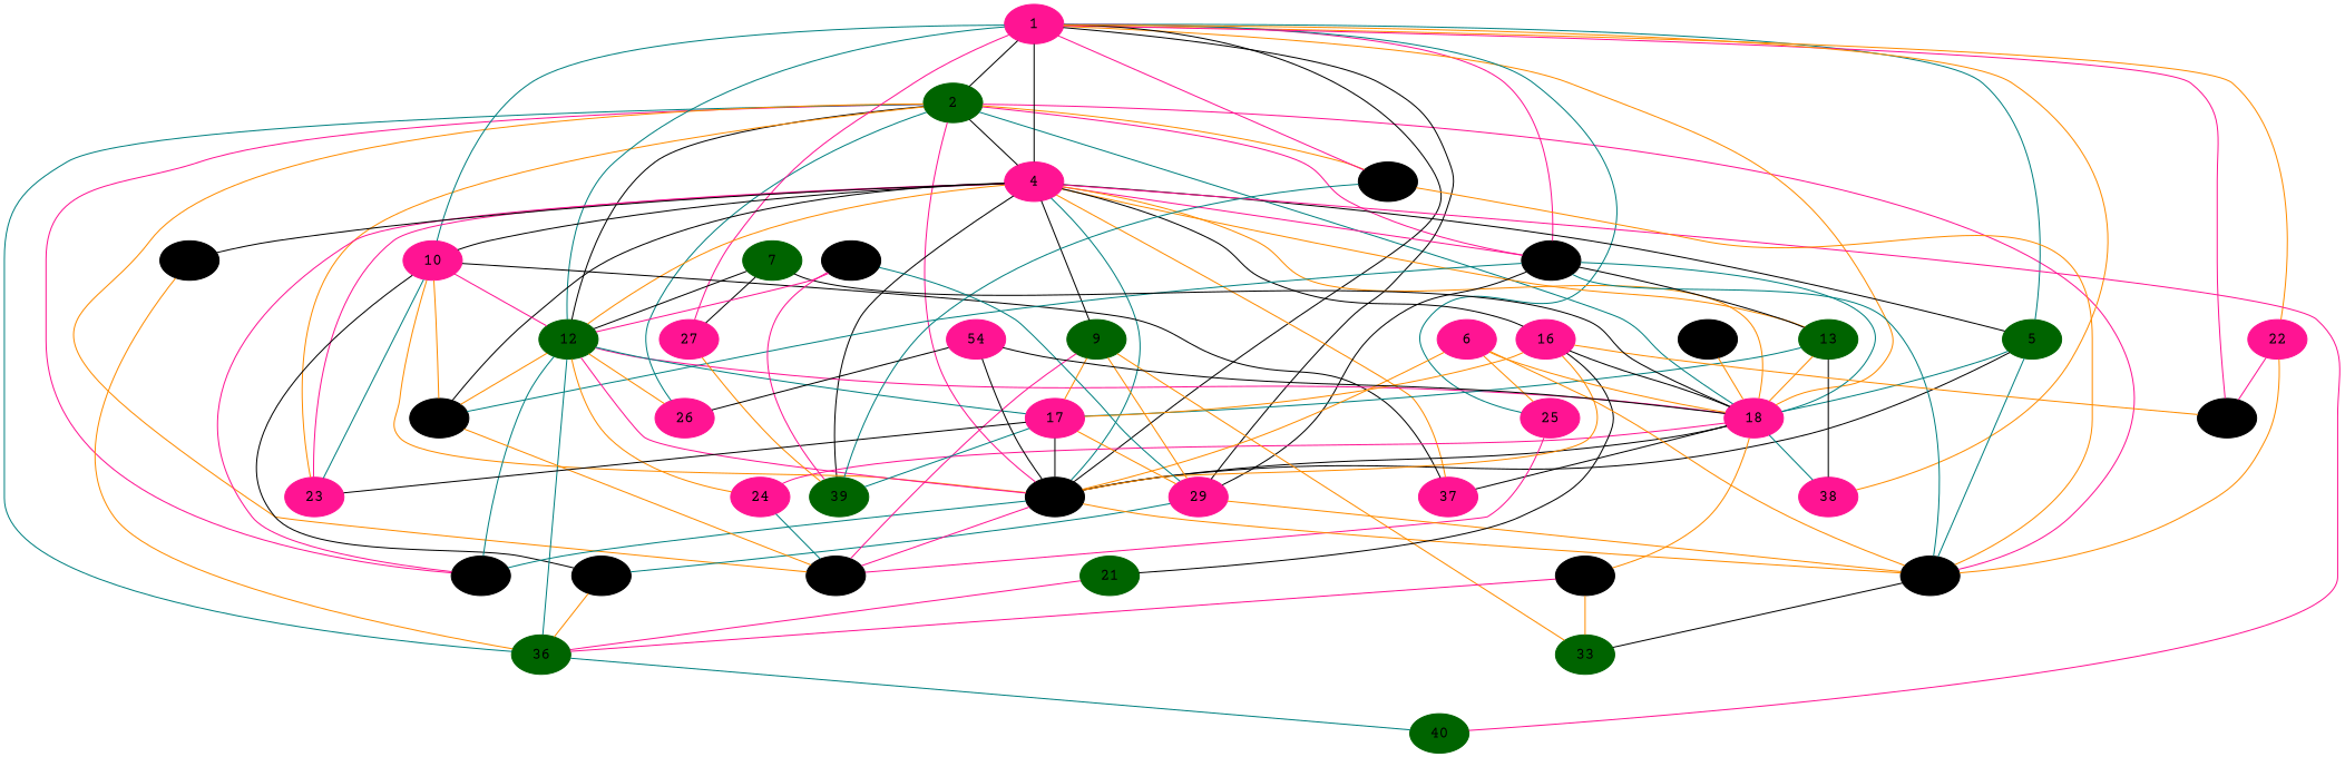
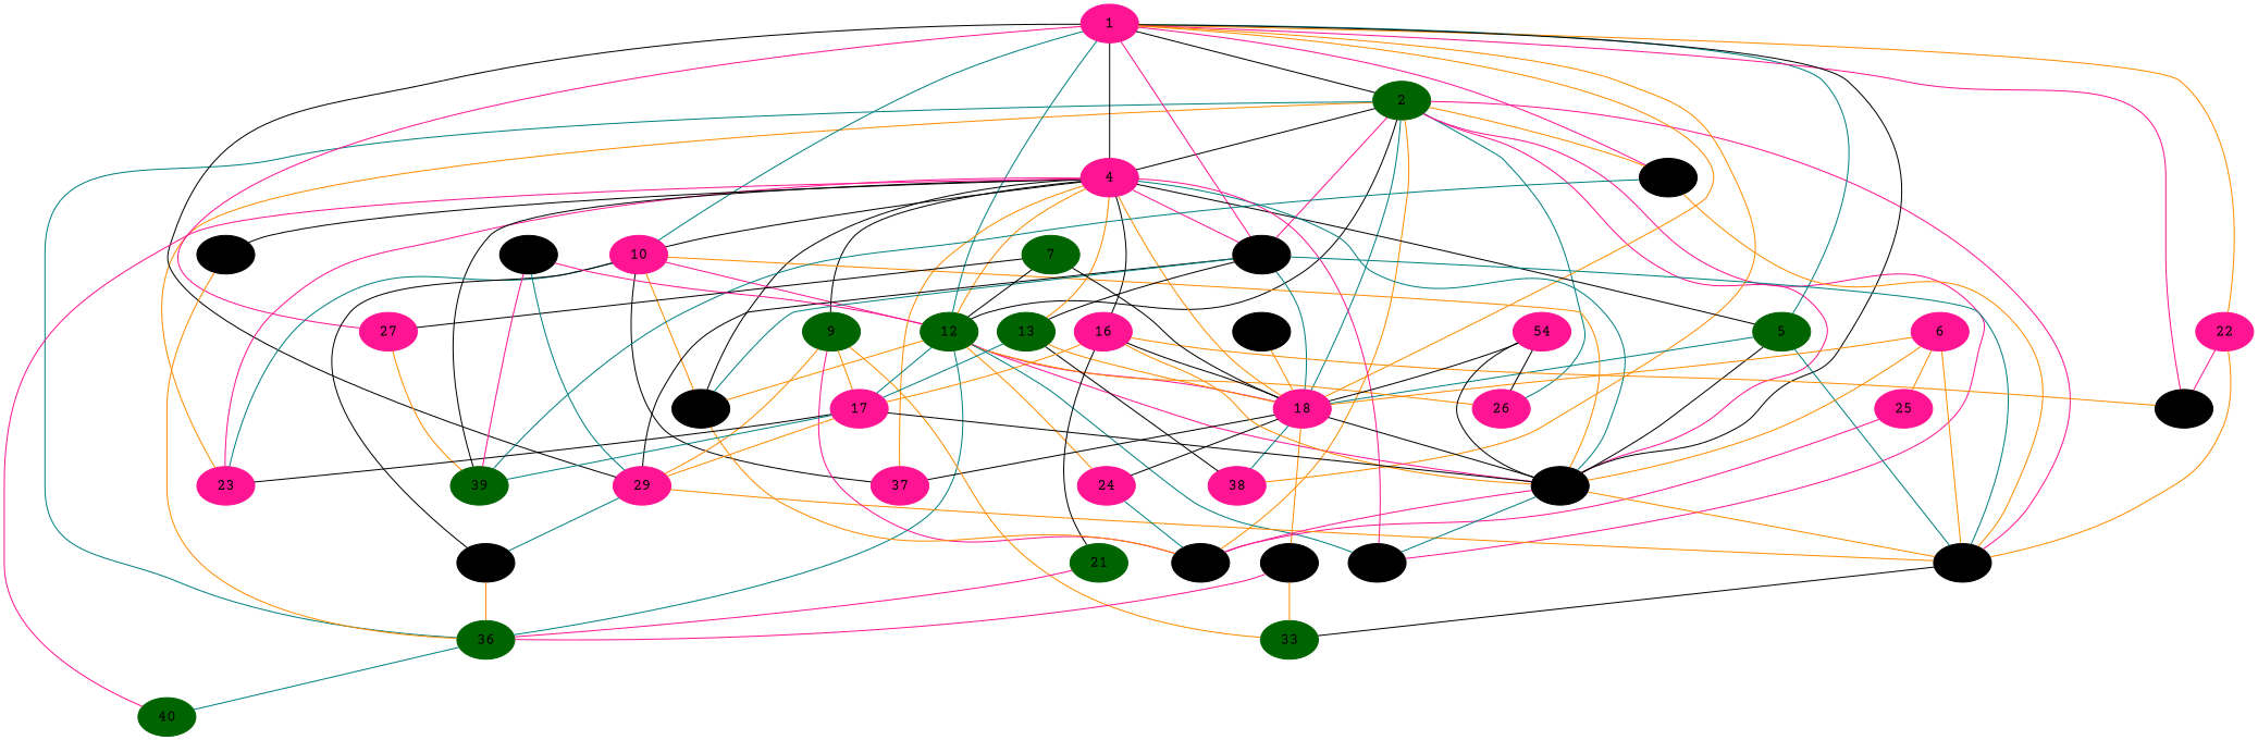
  graph {
    fontname="Courier Prime"
    node [color=deeppink fontname="Courier Prime" style=filled]
    edge [color=darkorange fontname="Courier Prime" weight=1.0]
    2 [color=darkgreen]
    1
    4
    5 [color=darkgreen]
    10
    11 [color=black]
    12 [color=darkgreen]
    18
    19 [color=black]
    22
    25
    27
    28 [color=black]
    29
    30 [color=black]
    38
    23
    26
    31 [color=black]
    35 [color=black]
    36 [color=darkgreen]
    41 [color=black]
    9 [color=darkgreen]
    13 [color=darkgreen]
    15 [color=black]
    16
    32 [color=black]
    37
    39 [color=darkgreen]
    40 [color=darkgreen]
    34 [color=black]
    17
    24
    20 [color=black]
    33 [color=darkgreen]
    3 [color=black]
    21 [color=darkgreen]
    6
    7 [color=darkgreen]
    8 [color=black]
    n41 [label=54]
    2 -- 4 [color=black weight=3.0]
    2 -- 11 [color=deeppink]
    2 -- 12 [color=black weight=3.0]
    2 -- 18 [color=teal]
    2 -- 19
    2 -- 30 [color=deeppink weight=2.0]
    2 -- 23
    2 -- 26 [color=teal weight=2.0]
    2 -- 31 [color=deeppink]
    2 -- 35 [color=deeppink]
    2 -- 36 [color=teal weight=2.0]
    2 -- 41
    1 -- 2 [color=black weight=2.0]
    1 -- 4 [color=black weight=6.0]
    1 -- 5 [color=teal]
    1 -- 10 [color=teal]
    1 -- 11 [color=deeppink]
    1 -- 12 [color=teal weight=6.0]
    1 -- 18 [weight=2.0]
    1 -- 19 [color=deeppink]
    1 -- 22
-   1 -- 25 [color=teal]
    1 -- 27 [color=deeppink]
    1 -- 28 [color=deeppink]
    1 -- 29 [color=black]
    1 -- 30 [color=black weight=2.0]
    1 -- 38
    4 -- 5 [color=black]
    4 -- 10 [color=black]
    4 -- 11 [color=deeppink]
    4 -- 12 [weight=7.0]
    4 -- 18 [weight=4.0]
    4 -- 30 [color=teal weight=3.0]
    4 -- 23 [color=deeppink weight=2.0]
    4 -- 35 [color=deeppink]
    4 -- 9 [color=black weight=2.0]
    4 -- 13
    4 -- 15 [color=black]
    4 -- 16 [color=black weight=2.0]
    4 -- 32 [color=black weight=2.0]
    4 -- 37
    4 -- 39 [color=black]
    4 -- 40 [color=deeppink]
    5 -- 18 [color=teal]
    5 -- 30 [color=black]
    5 -- 31 [color=teal]
    10 -- 12 [color=deeppink]
    10 -- 30
    10 -- 23 [color=teal]
    10 -- 32
    10 -- 37 [color=black]
    10 -- 34 [color=black]
    11 -- 18 [color=teal]
    11 -- 29 [color=black]
    11 -- 31 [color=teal]
    11 -- 13 [color=black]
    11 -- 32 [color=teal]
    12 -- 18 [color=deeppink weight=4.0]
    12 -- 30 [color=deeppink weight=4.0]
    12 -- 26 [weight=3.0]
    12 -- 35 [color=teal weight=2.0]
    12 -- 36 [color=teal weight=2.0]
    12 -- 32
    12 -- 17 [color=teal]
    12 -- 24
    18 -- 30 [color=black]
    18 -- 38 [color=teal]
    18 -- 37 [color=black]
-   18 -- 24 [color=deeppink]
+   18 -- 24 [color=black]
    18 -- 20
    19 -- 31
    19 -- 39 [color=teal]
    22 -- 28 [color=deeppink]
    22 -- 31
    25 -- 41 [color=deeppink]
    27 -- 39
    29 -- 31
    29 -- 34 [color=teal]
    30 -- 31
    30 -- 35 [color=teal]
    30 -- 41 [color=deeppink]
    31 -- 33 [color=black]
    36 -- 40 [color=teal]
    9 -- 29
    9 -- 41 [color=deeppink]
    9 -- 17
    9 -- 33
    13 -- 18
    13 -- 38 [color=black]
    13 -- 17 [color=teal]
    15 -- 36
    16 -- 18 [color=black]
    16 -- 28
    16 -- 30
    16 -- 17
    16 -- 21 [color=black]
    32 -- 41
    34 -- 36
    17 -- 29
    17 -- 30 [color=black]
    17 -- 23 [color=black]
    17 -- 39 [color=teal]
    24 -- 41 [color=teal]
    20 -- 36 [color=deeppink]
    20 -- 33
    3 -- 18
    21 -- 36 [color=deeppink]
    6 -- 18
    6 -- 25
    6 -- 30
    6 -- 31
    7 -- 12 [color=black]
    7 -- 18 [color=black]
    7 -- 27 [color=black]
    8 -- 12 [color=deeppink]
    8 -- 29 [color=teal]
    8 -- 39 [color=deeppink]
    n41 -- 18 [color=black]
    n41 -- 30 [color=black]
    n41 -- 26 [color=black]
  }
